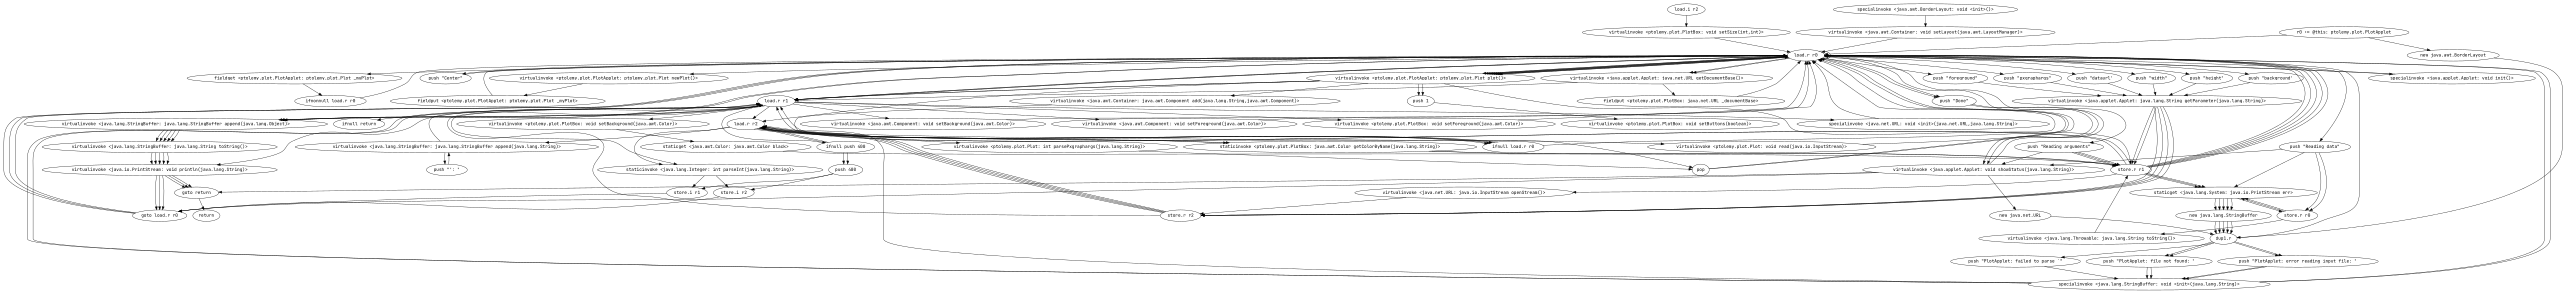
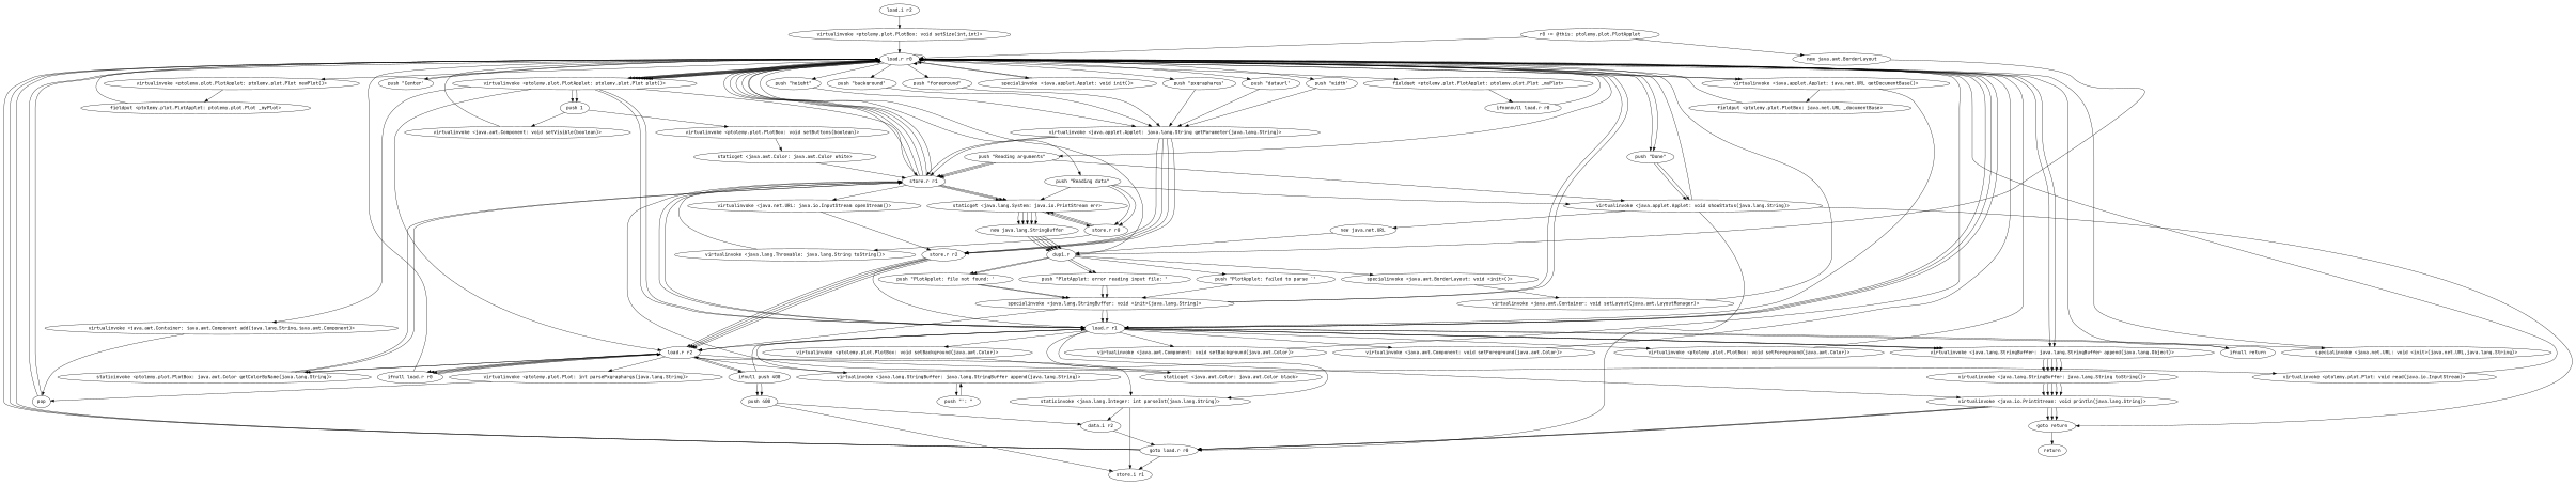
  digraph {
    fontname="JetBrains Mono"
    node [fontname="JetBrains Mono"]
    edge [fontname="JetBrains Mono"]
    "r0 := @this: ptolemy.plot.PlotApplet"
    "load.r r0"
    "new java.awt.BorderLayout"
    "specialinvoke <java.applet.Applet: void init()>"
    "fieldget <ptolemy.plot.PlotApplet: ptolemy.plot.Plot _myPlot>"
    "virtualinvoke <ptolemy.plot.PlotApplet: ptolemy.plot.Plot newPlot()>"
    "push \"Center\""
    "virtualinvoke <ptolemy.plot.PlotApplet: ptolemy.plot.Plot plot()>"
    "push \"width\""
    "load.r r1"
    "push \"height\""
    "push \"background\""
    "push \"foreground\""
    "push \"pxgraphargs\""
    "push \"Reading arguments\""
    "virtualinvoke <java.lang.StringBuffer: java.lang.StringBuffer append(java.lang.Object)>"
    "push \"dataurl\""
    "push \"Reading data\""
    "virtualinvoke <java.applet.Applet: java.net.URL getDocumentBase()>"
    "push \"Done\""
    "dup1.r"
    "ifnonnull load.r r0"
    "fieldput <ptolemy.plot.PlotApplet: ptolemy.plot.Plot _myPlot>"
    "virtualinvoke <java.awt.Container: java.awt.Component add(java.lang.String,java.awt.Component)>"
    "store.r r1"
    "load.r r2"
    "push 1"
    "virtualinvoke <java.applet.Applet: java.lang.String getParameter(java.lang.String)>"
    "staticinvoke <java.lang.Integer: int parseInt(java.lang.String)>"
    "virtualinvoke <java.awt.Component: void setBackground(java.awt.Color)>"
    "virtualinvoke <ptolemy.plot.PlotBox: void setBackground(java.awt.Color)>"
    "virtualinvoke <java.awt.Component: void setForeground(java.awt.Color)>"
    "virtualinvoke <ptolemy.plot.PlotBox: void setForeground(java.awt.Color)>"
    "virtualinvoke <java.io.PrintStream: void println(java.lang.String)>"
    "ifnull return"
    "specialinvoke <java.net.URL: void <init>(java.net.URL,java.lang.String)>"
    "virtualinvoke <java.applet.Applet: void showStatus(java.lang.String)>"
    "virtualinvoke <java.lang.StringBuffer: java.lang.String toString()>"
    "staticget <java.lang.System: java.io.PrintStream err>"
    "store.r r0"
    "fieldput <ptolemy.plot.PlotBox: java.net.URL _documentBase>"
    "specialinvoke <java.awt.BorderLayout: void <init>()>"
    "push \"PlotApplet: failed to parse `\""
    "push \"PlotApplet: file not found: \""
    "push \"PlotApplet: error reading input file: \""
    "virtualinvoke <java.awt.Container: void setLayout(java.awt.LayoutManager)>"
    "specialinvoke <java.lang.StringBuffer: void <init>(java.lang.String)>"
    pop
    "virtualinvoke <java.net.URL: java.io.InputStream openStream()>"
    "ifnull push 400"
    "ifnull load.r r0"
    "staticinvoke <ptolemy.plot.PlotBox: java.awt.Color getColorByName(java.lang.String)>"
    "virtualinvoke <java.lang.StringBuffer: java.lang.StringBuffer append(java.lang.String)>"
    "virtualinvoke <ptolemy.plot.Plot: void read(java.io.InputStream)>"
    "virtualinvoke <ptolemy.plot.Plot: int parsePxgraphargs(java.lang.String)>"
    "virtualinvoke <ptolemy.plot.PlotBox: void setButtons(boolean)>"
+   "virtualinvoke <java.awt.Component: void setVisible(boolean)>"
    "store.r r2"
    "new java.lang.StringBuffer"
    "push 400"
    "store.i r1"
-   "store.i r2"
+   "store.i r2" [label="data.i r2"]
    "staticget <java.awt.Color: java.awt.Color black>"
    "goto load.r r0"
    "goto return"
    "push \"\': \""
    "load.i r2"
    "virtualinvoke <ptolemy.plot.PlotBox: void setSize(int,int)>"
+   "staticget <java.awt.Color: java.awt.Color white>"
    "new java.net.URL"
    "virtualinvoke <java.lang.Throwable: java.lang.String toString()>"
    return
    "r0 := @this: ptolemy.plot.PlotApplet" -> "load.r r0"
    "r0 := @this: ptolemy.plot.PlotApplet" -> "new java.awt.BorderLayout"
    "load.r r0" -> "load.r r0"
    "load.r r0" -> "specialinvoke <java.applet.Applet: void init()>"
    "load.r r0" -> "fieldget <ptolemy.plot.PlotApplet: ptolemy.plot.Plot _myPlot>"
    "load.r r0" -> "virtualinvoke <ptolemy.plot.PlotApplet: ptolemy.plot.Plot newPlot()>"
    "load.r r0" -> "push \"Center\""
    "load.r r0" -> "virtualinvoke <ptolemy.plot.PlotApplet: ptolemy.plot.Plot plot()>"
    "load.r r0" -> "virtualinvoke <ptolemy.plot.PlotApplet: ptolemy.plot.Plot plot()>"
    "load.r r0" -> "virtualinvoke <ptolemy.plot.PlotApplet: ptolemy.plot.Plot plot()>"
    "load.r r0" -> "virtualinvoke <ptolemy.plot.PlotApplet: ptolemy.plot.Plot plot()>"
    "load.r r0" -> "virtualinvoke <ptolemy.plot.PlotApplet: ptolemy.plot.Plot plot()>"
    "load.r r0" -> "virtualinvoke <ptolemy.plot.PlotApplet: ptolemy.plot.Plot plot()>"
    "load.r r0" -> "virtualinvoke <ptolemy.plot.PlotApplet: ptolemy.plot.Plot plot()>"
    "load.r r0" -> "virtualinvoke <ptolemy.plot.PlotApplet: ptolemy.plot.Plot plot()>"
    "load.r r0" -> "virtualinvoke <ptolemy.plot.PlotApplet: ptolemy.plot.Plot plot()>"
    "load.r r0" -> "push \"width\""
    "load.r r0" -> "load.r r1"
    "load.r r0" -> "load.r r1"
    "load.r r0" -> "load.r r1"
    "load.r r0" -> "push \"height\""
    "load.r r0" -> "push \"background\""
    "load.r r0" -> "push \"foreground\""
    "load.r r0" -> "push \"pxgraphargs\""
    "load.r r0" -> "push \"Reading arguments\""
    "load.r r0" -> "virtualinvoke <java.lang.StringBuffer: java.lang.StringBuffer append(java.lang.Object)>"
    "load.r r0" -> "virtualinvoke <java.lang.StringBuffer: java.lang.StringBuffer append(java.lang.Object)>"
    "load.r r0" -> "push \"dataurl\""
    "load.r r0" -> "push \"Reading data\""
    "load.r r0" -> "virtualinvoke <java.applet.Applet: java.net.URL getDocumentBase()>"
    "load.r r0" -> "virtualinvoke <java.applet.Applet: java.net.URL getDocumentBase()>"
    "load.r r0" -> "push \"Done\""
    "load.r r0" -> "push \"Done\""
    "new java.awt.BorderLayout" -> "dup1.r"
    "specialinvoke <java.applet.Applet: void init()>" -> "load.r r0"
    "fieldget <ptolemy.plot.PlotApplet: ptolemy.plot.Plot _myPlot>" -> "ifnonnull load.r r0"
    "virtualinvoke <ptolemy.plot.PlotApplet: ptolemy.plot.Plot newPlot()>" -> "fieldput <ptolemy.plot.PlotApplet: ptolemy.plot.Plot _myPlot>"
    "push \"Center\"" -> "load.r r0"
    "virtualinvoke <ptolemy.plot.PlotApplet: ptolemy.plot.Plot plot()>" -> "load.r r0"
    "virtualinvoke <ptolemy.plot.PlotApplet: ptolemy.plot.Plot plot()>" -> "load.r r1"
    "virtualinvoke <ptolemy.plot.PlotApplet: ptolemy.plot.Plot plot()>" -> "load.r r1"
    "virtualinvoke <ptolemy.plot.PlotApplet: ptolemy.plot.Plot plot()>" -> "virtualinvoke <java.awt.Container: java.awt.Component add(java.lang.String,java.awt.Component)>"
    "virtualinvoke <ptolemy.plot.PlotApplet: ptolemy.plot.Plot plot()>" -> "store.r r1"
    "virtualinvoke <ptolemy.plot.PlotApplet: ptolemy.plot.Plot plot()>" -> "load.r r2"
    "virtualinvoke <ptolemy.plot.PlotApplet: ptolemy.plot.Plot plot()>" -> "push 1"
    "virtualinvoke <ptolemy.plot.PlotApplet: ptolemy.plot.Plot plot()>" -> "push 1"
    "push \"width\"" -> "virtualinvoke <java.applet.Applet: java.lang.String getParameter(java.lang.String)>"
    "load.r r1" -> "virtualinvoke <java.lang.StringBuffer: java.lang.StringBuffer append(java.lang.Object)>"
    "load.r r1" -> "virtualinvoke <java.lang.StringBuffer: java.lang.StringBuffer append(java.lang.Object)>"
    "load.r r1" -> "virtualinvoke <java.lang.StringBuffer: java.lang.StringBuffer append(java.lang.Object)>"
    "load.r r1" -> "load.r r2"
    "load.r r1" -> "staticinvoke <java.lang.Integer: int parseInt(java.lang.String)>"
    "load.r r1" -> "virtualinvoke <java.awt.Component: void setBackground(java.awt.Color)>"
    "load.r r1" -> "virtualinvoke <ptolemy.plot.PlotBox: void setBackground(java.awt.Color)>"
    "load.r r1" -> "virtualinvoke <java.awt.Component: void setForeground(java.awt.Color)>"
    "load.r r1" -> "virtualinvoke <ptolemy.plot.PlotBox: void setForeground(java.awt.Color)>"
    "load.r r1" -> "virtualinvoke <java.io.PrintStream: void println(java.lang.String)>"
    "load.r r1" -> "ifnull return"
    "load.r r1" -> "specialinvoke <java.net.URL: void <init>(java.net.URL,java.lang.String)>"
    "push \"height\"" -> "virtualinvoke <java.applet.Applet: java.lang.String getParameter(java.lang.String)>"
    "push \"background\"" -> "virtualinvoke <java.applet.Applet: java.lang.String getParameter(java.lang.String)>"
    "push \"foreground\"" -> "virtualinvoke <java.applet.Applet: java.lang.String getParameter(java.lang.String)>"
    "push \"pxgraphargs\"" -> "virtualinvoke <java.applet.Applet: java.lang.String getParameter(java.lang.String)>"
    "push \"Reading arguments\"" -> "store.r r1"
    "push \"Reading arguments\"" -> "store.r r1"
    "push \"Reading arguments\"" -> "store.r r1"
    "push \"Reading arguments\"" -> "virtualinvoke <java.applet.Applet: void showStatus(java.lang.String)>"
    "virtualinvoke <java.lang.StringBuffer: java.lang.StringBuffer append(java.lang.Object)>" -> "virtualinvoke <java.lang.StringBuffer: java.lang.String toString()>"
    "virtualinvoke <java.lang.StringBuffer: java.lang.StringBuffer append(java.lang.Object)>" -> "virtualinvoke <java.lang.StringBuffer: java.lang.String toString()>"
    "virtualinvoke <java.lang.StringBuffer: java.lang.StringBuffer append(java.lang.Object)>" -> "virtualinvoke <java.lang.StringBuffer: java.lang.String toString()>"
    "virtualinvoke <java.lang.StringBuffer: java.lang.StringBuffer append(java.lang.Object)>" -> "virtualinvoke <java.lang.StringBuffer: java.lang.String toString()>"
    "virtualinvoke <java.lang.StringBuffer: java.lang.StringBuffer append(java.lang.Object)>" -> "virtualinvoke <java.lang.StringBuffer: java.lang.String toString()>"
    "push \"dataurl\"" -> "virtualinvoke <java.applet.Applet: java.lang.String getParameter(java.lang.String)>"
    "push \"Reading data\"" -> "virtualinvoke <java.applet.Applet: void showStatus(java.lang.String)>"
    "push \"Reading data\"" -> "staticget <java.lang.System: java.io.PrintStream err>"
    "push \"Reading data\"" -> "store.r r0"
    "push \"Reading data\"" -> "store.r r0"
    "virtualinvoke <java.applet.Applet: java.net.URL getDocumentBase()>" -> "load.r r1"
    "virtualinvoke <java.applet.Applet: java.net.URL getDocumentBase()>" -> "fieldput <ptolemy.plot.PlotBox: java.net.URL _documentBase>"
    "push \"Done\"" -> "virtualinvoke <java.applet.Applet: void showStatus(java.lang.String)>"
    "push \"Done\"" -> "virtualinvoke <java.applet.Applet: void showStatus(java.lang.String)>"
    "dup1.r" -> "load.r r0"
+   "dup1.r" -> "specialinvoke <java.awt.BorderLayout: void <init>()>"
    "dup1.r" -> "push \"PlotApplet: failed to parse `\""
    "dup1.r" -> "push \"PlotApplet: file not found: \""
    "dup1.r" -> "push \"PlotApplet: file not found: \""
    "dup1.r" -> "push \"PlotApplet: error reading input file: \""
    "dup1.r" -> "push \"PlotApplet: error reading input file: \""
    "ifnonnull load.r r0" -> "load.r r0"
    "fieldput <ptolemy.plot.PlotApplet: ptolemy.plot.Plot _myPlot>" -> "load.r r0"
    "virtualinvoke <java.awt.Container: java.awt.Component add(java.lang.String,java.awt.Component)>" -> pop
    "store.r r1" -> "load.r r0"
    "store.r r1" -> "load.r r0"
    "store.r r1" -> "load.r r0"
    "store.r r1" -> "load.r r0"
    "store.r r1" -> "load.r r0"
    "store.r r1" -> "load.r r1"
    "store.r r1" -> "load.r r1"
    "store.r r1" -> "staticget <java.lang.System: java.io.PrintStream err>"
    "store.r r1" -> "staticget <java.lang.System: java.io.PrintStream err>"
    "store.r r1" -> "staticget <java.lang.System: java.io.PrintStream err>"
    "store.r r1" -> "virtualinvoke <java.net.URL: java.io.InputStream openStream()>"
    "load.r r2" -> "staticinvoke <java.lang.Integer: int parseInt(java.lang.String)>"
    "load.r r2" -> "ifnull push 400"
    "load.r r2" -> "ifnull load.r r0"
    "load.r r2" -> "ifnull load.r r0"
    "load.r r2" -> "ifnull load.r r0"
    "load.r r2" -> "staticinvoke <ptolemy.plot.PlotBox: java.awt.Color getColorByName(java.lang.String)>"
    "load.r r2" -> "staticinvoke <ptolemy.plot.PlotBox: java.awt.Color getColorByName(java.lang.String)>"
    "load.r r2" -> "virtualinvoke <java.lang.StringBuffer: java.lang.StringBuffer append(java.lang.String)>"
    "load.r r2" -> "virtualinvoke <ptolemy.plot.Plot: void read(java.io.InputStream)>"
    "load.r r2" -> "virtualinvoke <ptolemy.plot.Plot: int parsePxgraphargs(java.lang.String)>"
    "push 1" -> "virtualinvoke <ptolemy.plot.PlotBox: void setButtons(boolean)>"
+   "push 1" -> "virtualinvoke <java.awt.Component: void setVisible(boolean)>"
    "virtualinvoke <java.applet.Applet: java.lang.String getParameter(java.lang.String)>" -> "store.r r1"
    "virtualinvoke <java.applet.Applet: java.lang.String getParameter(java.lang.String)>" -> "store.r r1"
    "virtualinvoke <java.applet.Applet: java.lang.String getParameter(java.lang.String)>" -> "store.r r2"
    "virtualinvoke <java.applet.Applet: java.lang.String getParameter(java.lang.String)>" -> "store.r r2"
    "virtualinvoke <java.applet.Applet: java.lang.String getParameter(java.lang.String)>" -> "store.r r2"
    "virtualinvoke <java.applet.Applet: java.lang.String getParameter(java.lang.String)>" -> "store.r r2"
    "staticinvoke <java.lang.Integer: int parseInt(java.lang.String)>" -> "store.i r1"
    "staticinvoke <java.lang.Integer: int parseInt(java.lang.String)>" -> "store.i r2"
    "virtualinvoke <java.awt.Component: void setBackground(java.awt.Color)>" -> "load.r r0"
    "virtualinvoke <ptolemy.plot.PlotBox: void setBackground(java.awt.Color)>" -> "staticget <java.awt.Color: java.awt.Color black>"
    "virtualinvoke <java.awt.Component: void setForeground(java.awt.Color)>" -> "load.r r0"
    "virtualinvoke <ptolemy.plot.PlotBox: void setForeground(java.awt.Color)>" -> "load.r r0"
    "virtualinvoke <java.io.PrintStream: void println(java.lang.String)>" -> "goto load.r r0"
    "virtualinvoke <java.io.PrintStream: void println(java.lang.String)>" -> "goto load.r r0"
    "virtualinvoke <java.io.PrintStream: void println(java.lang.String)>" -> "goto load.r r0"
    "virtualinvoke <java.io.PrintStream: void println(java.lang.String)>" -> "goto return"
    "virtualinvoke <java.io.PrintStream: void println(java.lang.String)>" -> "goto return"
    "virtualinvoke <java.io.PrintStream: void println(java.lang.String)>" -> "goto return"
+   "ifnull return" -> "load.r r0"
    "specialinvoke <java.net.URL: void <init>(java.net.URL,java.lang.String)>" -> "load.r r0"
    "virtualinvoke <java.applet.Applet: void showStatus(java.lang.String)>" -> "load.r r0"
    "virtualinvoke <java.applet.Applet: void showStatus(java.lang.String)>" -> "goto load.r r0"
    "virtualinvoke <java.applet.Applet: void showStatus(java.lang.String)>" -> "goto return"
    "virtualinvoke <java.applet.Applet: void showStatus(java.lang.String)>" -> "new java.net.URL"
    "virtualinvoke <java.lang.StringBuffer: java.lang.String toString()>" -> "virtualinvoke <java.io.PrintStream: void println(java.lang.String)>"
    "virtualinvoke <java.lang.StringBuffer: java.lang.String toString()>" -> "virtualinvoke <java.io.PrintStream: void println(java.lang.String)>"
    "virtualinvoke <java.lang.StringBuffer: java.lang.String toString()>" -> "virtualinvoke <java.io.PrintStream: void println(java.lang.String)>"
    "virtualinvoke <java.lang.StringBuffer: java.lang.String toString()>" -> "virtualinvoke <java.io.PrintStream: void println(java.lang.String)>"
    "virtualinvoke <java.lang.StringBuffer: java.lang.String toString()>" -> "virtualinvoke <java.io.PrintStream: void println(java.lang.String)>"
    "staticget <java.lang.System: java.io.PrintStream err>" -> "store.r r0"
    "staticget <java.lang.System: java.io.PrintStream err>" -> "new java.lang.StringBuffer"
    "staticget <java.lang.System: java.io.PrintStream err>" -> "new java.lang.StringBuffer"
    "staticget <java.lang.System: java.io.PrintStream err>" -> "new java.lang.StringBuffer"
    "staticget <java.lang.System: java.io.PrintStream err>" -> "new java.lang.StringBuffer"
    "staticget <java.lang.System: java.io.PrintStream err>" -> "new java.lang.StringBuffer"
    "store.r r0" -> "staticget <java.lang.System: java.io.PrintStream err>"
    "store.r r0" -> "staticget <java.lang.System: java.io.PrintStream err>"
    "store.r r0" -> "virtualinvoke <java.lang.Throwable: java.lang.String toString()>"
    "fieldput <ptolemy.plot.PlotBox: java.net.URL _documentBase>" -> "load.r r0"
    "specialinvoke <java.awt.BorderLayout: void <init>()>" -> "virtualinvoke <java.awt.Container: void setLayout(java.awt.LayoutManager)>"
    "push \"PlotApplet: failed to parse `\"" -> "specialinvoke <java.lang.StringBuffer: void <init>(java.lang.String)>"
    "push \"PlotApplet: file not found: \"" -> "specialinvoke <java.lang.StringBuffer: void <init>(java.lang.String)>"
    "push \"PlotApplet: file not found: \"" -> "specialinvoke <java.lang.StringBuffer: void <init>(java.lang.String)>"
    "push \"PlotApplet: error reading input file: \"" -> "specialinvoke <java.lang.StringBuffer: void <init>(java.lang.String)>"
    "push \"PlotApplet: error reading input file: \"" -> "specialinvoke <java.lang.StringBuffer: void <init>(java.lang.String)>"
    "virtualinvoke <java.awt.Container: void setLayout(java.awt.LayoutManager)>" -> "load.r r0"
    "specialinvoke <java.lang.StringBuffer: void <init>(java.lang.String)>" -> "load.r r0"
    "specialinvoke <java.lang.StringBuffer: void <init>(java.lang.String)>" -> "load.r r0"
    "specialinvoke <java.lang.StringBuffer: void <init>(java.lang.String)>" -> "load.r r1"
    "specialinvoke <java.lang.StringBuffer: void <init>(java.lang.String)>" -> "load.r r1"
    "specialinvoke <java.lang.StringBuffer: void <init>(java.lang.String)>" -> "load.r r2"
    pop -> "load.r r0"
    pop -> "load.r r0"
    "virtualinvoke <java.net.URL: java.io.InputStream openStream()>" -> "store.r r2"
    "ifnull push 400" -> "load.r r1"
    "ifnull push 400" -> "load.r r2"
    "ifnull push 400" -> "push 400"
    "ifnull push 400" -> "push 400"
    "ifnull load.r r0" -> "load.r r0"
    "ifnull load.r r0" -> "load.r r2"
    "ifnull load.r r0" -> "load.r r2"
    "staticinvoke <ptolemy.plot.PlotBox: java.awt.Color getColorByName(java.lang.String)>" -> "store.r r1"
    "staticinvoke <ptolemy.plot.PlotBox: java.awt.Color getColorByName(java.lang.String)>" -> "store.r r1"
    "virtualinvoke <java.lang.StringBuffer: java.lang.StringBuffer append(java.lang.String)>" -> "load.r r1"
    "virtualinvoke <java.lang.StringBuffer: java.lang.StringBuffer append(java.lang.String)>" -> "push \"\': \""
    "virtualinvoke <ptolemy.plot.Plot: void read(java.io.InputStream)>" -> "load.r r0"
    "virtualinvoke <ptolemy.plot.Plot: int parsePxgraphargs(java.lang.String)>" -> pop
+   "virtualinvoke <ptolemy.plot.PlotBox: void setButtons(boolean)>" -> "staticget <java.awt.Color: java.awt.Color white>"
+   "virtualinvoke <java.awt.Component: void setVisible(boolean)>" -> "load.r r0"
    "store.r r2" -> "load.r r1"
    "store.r r2" -> "load.r r2"
    "store.r r2" -> "load.r r2"
    "store.r r2" -> "load.r r2"
    "store.r r2" -> "load.r r2"
    "new java.lang.StringBuffer" -> "dup1.r"
    "new java.lang.StringBuffer" -> "dup1.r"
    "new java.lang.StringBuffer" -> "dup1.r"
    "new java.lang.StringBuffer" -> "dup1.r"
    "new java.lang.StringBuffer" -> "dup1.r"
    "push 400" -> "store.i r1"
    "push 400" -> "store.i r2"
-   "store.i r1" -> "goto load.r r0"
+   "goto load.r r0" -> "store.i r1"
    "store.i r2" -> "goto load.r r0"
    "staticget <java.awt.Color: java.awt.Color black>" -> "store.r r1"
    "goto load.r r0" -> "load.r r0"
    "goto load.r r0" -> "load.r r0"
    "goto load.r r0" -> "load.r r0"
    "goto return" -> return
    "push \"\': \"" -> "virtualinvoke <java.lang.StringBuffer: java.lang.StringBuffer append(java.lang.String)>"
    "load.i r2" -> "virtualinvoke <ptolemy.plot.PlotBox: void setSize(int,int)>"
    "virtualinvoke <ptolemy.plot.PlotBox: void setSize(int,int)>" -> "load.r r0"
+   "staticget <java.awt.Color: java.awt.Color white>" -> "store.r r1"
    "new java.net.URL" -> "dup1.r"
    "virtualinvoke <java.lang.Throwable: java.lang.String toString()>" -> "store.r r1"
  }
